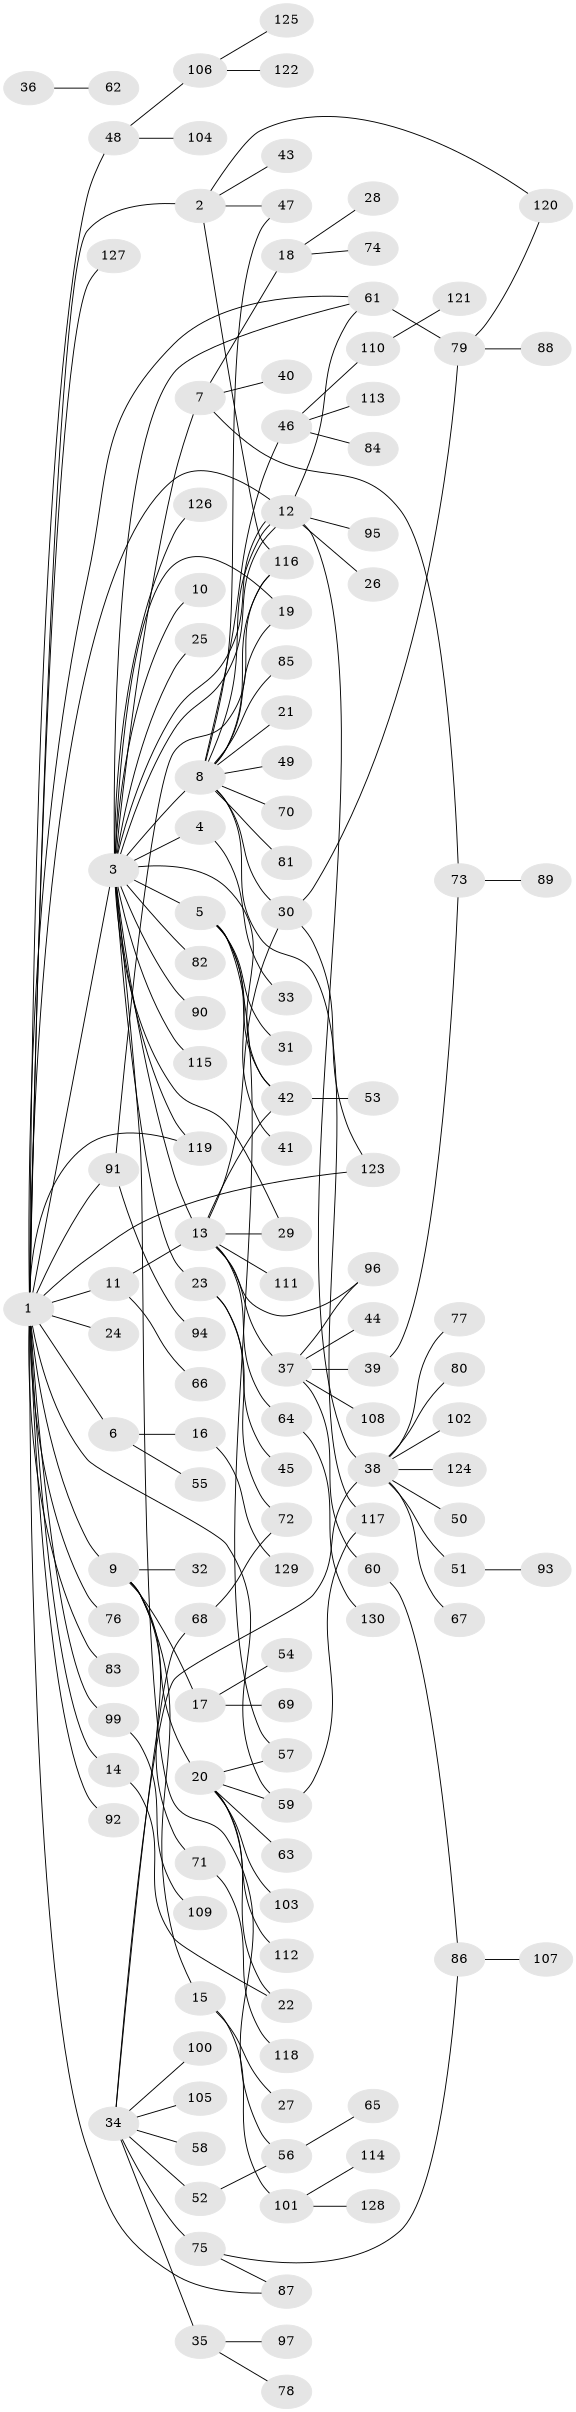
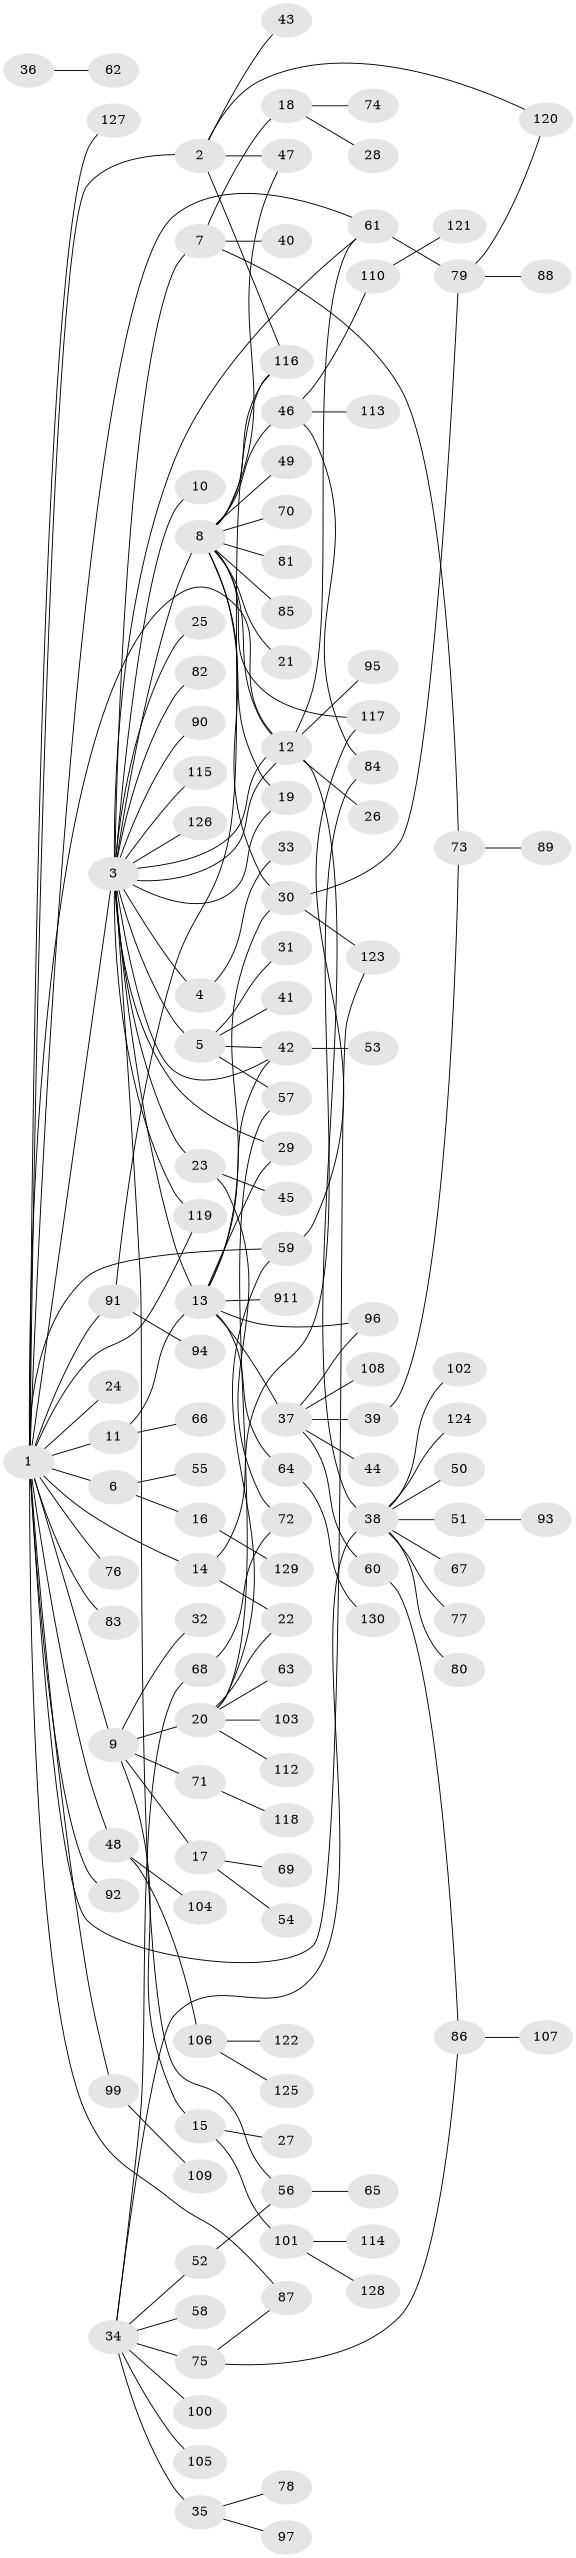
  graph {
    rankdir=LR
    node [color=gray90 style=filled]
    1
    2
    3
    6
    9
    11
    12
    14
    24
    48
    59
    61
    76
    83
    87
    91
    92
    99
    119
    123
    127
    43
    47
    116
    120
    4
    5
    7
    8
    10
    13
    19
    23
    25
    29
    42
    56
    82
    90
    115
    126
    16
    55
    15
    17
    20
    32
    71
    66
    26
    38
    95
    22
    84
    104
    106
    117
    79
    94
    109
    33
    31
    41
    57
    18
    40
    73
    21
    30
    46
    49
    70
    81
    85
    37
    64
    96
-   111
+   111 [label=911]
    45
    72
    39
    44
    60
    108
    53
    65
    129
    28
    74
    89
    34
    35
    52
    58
    68
    75
    100
    105
    110
    113
    27
    101
    54
    69
    63
    103
    112
    118
    36
    62
    50
    51
    67
    77
    80
    102
    124
    130
    114
    128
    88
    78
    97
    86
    93
    121
    122
    125
    107
    1 -- 2
    1 -- 3
    1 -- 6
    1 -- 9
    1 -- 11
    1 -- 12
    1 -- 14
    1 -- 24
    1 -- 48
    1 -- 59
    1 -- 61
    1 -- 76
    1 -- 83
    1 -- 87
    1 -- 91
    1 -- 92
    1 -- 99
    1 -- 119
    1 -- 123
    1 -- 127
    2 -- 43
    2 -- 47
    2 -- 116
    2 -- 120
    3 -- 12
    3 -- 12
    3 -- 61
    3 -- 119
    3 -- 4
    3 -- 5
    3 -- 7
    3 -- 8
    3 -- 10
    3 -- 13
    3 -- 19
    3 -- 23
    3 -- 25
    3 -- 29
    3 -- 42
    3 -- 56
    3 -- 82
    3 -- 90
    3 -- 115
    3 -- 126
    6 -- 16
    6 -- 55
    9 -- 15
    9 -- 17
    9 -- 20
    9 -- 32
    9 -- 71
    11 -- 13
    11 -- 66
    12 -- 61
    12 -- 26
    12 -- 38
    12 -- 95
    14 -- 22
+   14 -- 84
    48 -- 104
    48 -- 106
    59 -- 117
    61 -- 79
    91 -- 116
    91 -- 94
    99 -- 109
    4 -- 33
    5 -- 42
    5 -- 31
    5 -- 41
    5 -- 57
    7 -- 18
    7 -- 40
    7 -- 73
    8 -- 12
    8 -- 47
    8 -- 116
    8 -- 19
    8 -- 117
    8 -- 21
    8 -- 30
    8 -- 46
    8 -- 49
    8 -- 70
    8 -- 81
    8 -- 85
    13 -- 29
    13 -- 42
    13 -- 30
    13 -- 37
    13 -- 64
    13 -- 96
    13 -- 111
    23 -- 45
    23 -- 72
    42 -- 53
    56 -- 65
    16 -- 129
    15 -- 27
    15 -- 101
    17 -- 54
    17 -- 69
    20 -- 59
    20 -- 22
    20 -- 57
    20 -- 63
    20 -- 103
    20 -- 112
    71 -- 118
    38 -- 50
    38 -- 51
    38 -- 67
    38 -- 77
    38 -- 80
    38 -- 102
    38 -- 124
    106 -- 122
    106 -- 125
    79 -- 120
    79 -- 88
    18 -- 28
    18 -- 74
    73 -- 89
    30 -- 123
    30 -- 79
    46 -- 84
    46 -- 110
    46 -- 113
    37 -- 96
    37 -- 39
    37 -- 44
    37 -- 60
    37 -- 108
    64 -- 130
    39 -- 73
    60 -- 86
    34 -- 38
    34 -- 35
    34 -- 52
    34 -- 58
    34 -- 68
    34 -- 75
    34 -- 100
    34 -- 105
    35 -- 78
    35 -- 97
    52 -- 56
    68 -- 72
    75 -- 87
    75 -- 86
    110 -- 121
    101 -- 114
    101 -- 128
    36 -- 62
    51 -- 93
    86 -- 107
  }
